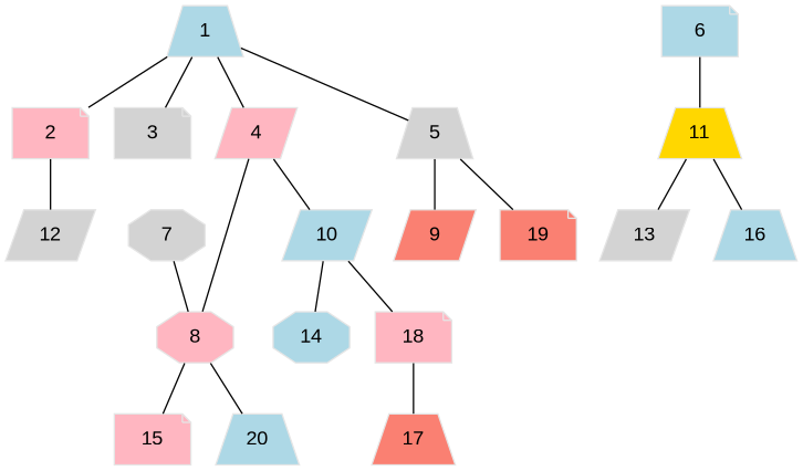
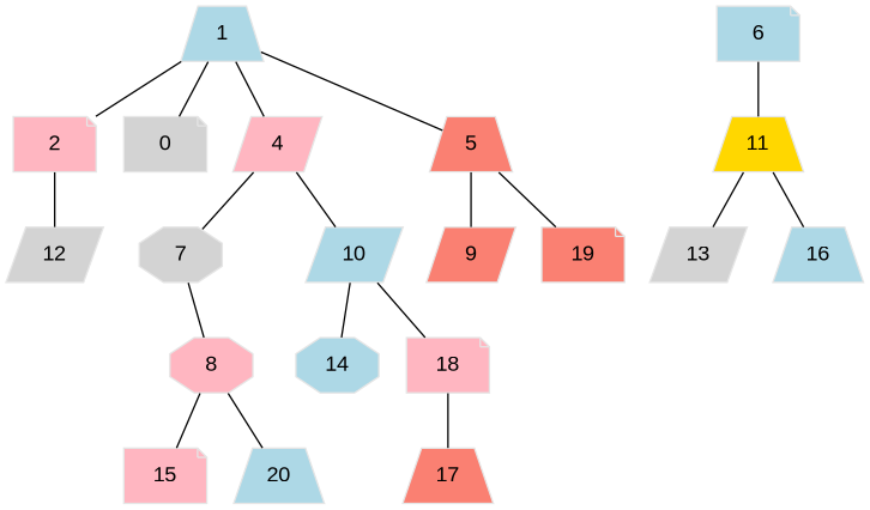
  graph {
    fontname="Liberation Sans"
    node [color=gray90 fillcolor=lightblue fontname="Liberation Sans" shape=note style=filled]
    edge [fontname="Liberation Sans"]
    2 [fillcolor=lightpink]
    1 [shape=trapezium]
-   3 [fillcolor=lightgrey]
+   3 [fillcolor=lightgrey label=0]
    4 [fillcolor=lightpink shape=parallelogram]
-   5 [fillcolor=lightgrey shape=trapezium]
+   5 [fillcolor=salmon shape=trapezium]
    12 [fillcolor=lightgrey shape=parallelogram]
    7 [fillcolor=lightgrey shape=octagon]
    10 [shape=parallelogram]
    9 [fillcolor=salmon shape=parallelogram]
    19 [fillcolor=salmon]
    6
    11 [fillcolor=gold shape=trapezium]
    8 [fillcolor=lightpink shape=octagon]
    14 [shape=octagon]
    18 [fillcolor=lightpink]
    13 [fillcolor=lightgrey shape=parallelogram]
    16 [shape=trapezium]
    15 [fillcolor=lightpink]
    20 [shape=trapezium]
    17 [fillcolor=salmon shape=trapezium]
    2 -- 12
    1 -- 2
    1 -- 3
    1 -- 4
    1 -- 5
-   4 -- 8
+   4 -- 7
    4 -- 10
    5 -- 9
    5 -- 19
    7 -- 8
    10 -- 14
    10 -- 18
    6 -- 11
    11 -- 13
    11 -- 16
    8 -- 15
    8 -- 20
    18 -- 17
  }
